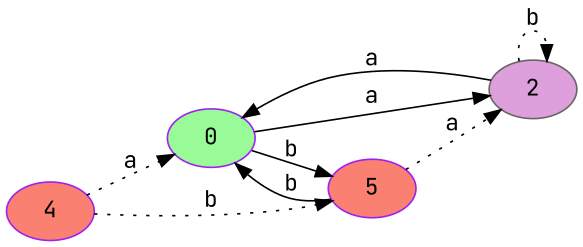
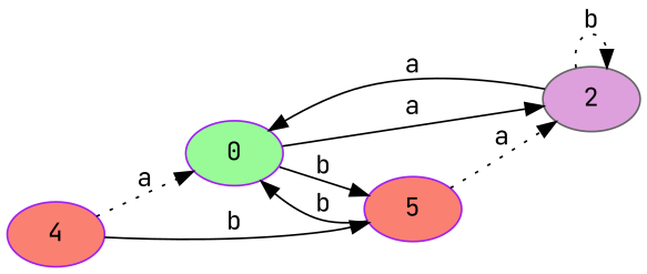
  digraph {
    d2tdocpreamble="\usetikzlibrary{automata}"
    d2tfigpreamble="\tikzstyle{every state}= [ draw=blue!50,very thick,fill=blue!20]  \tikzstyle{auto}= [fill=white]"
    fontname="JetBrains Mono"
    rankdir=LR
    ranksep=0.5
    node [color=purple fillcolor=salmon fontname="JetBrains Mono" style="state,filled"]
    edge [fontname="JetBrains Mono" lblstyle=auto style=solid topath="bend right"]
    n1 [fillcolor=palegreen label=0]
    n2 [label=5]
    n3 [color=gray40 fillcolor=plum label=2 style="state, initial, accepting,filled"]
    n4 [label=4]
    n1 -> n2 [label=b]
    n1 -> n3 [label=a]
    n2 -> n1 [label=b]
    n2 -> n3 [label=a style=dotted]
    n3 -> n1 [label=a]
    n3 -> n3 [label=b style=dotted topath="loop above"]
    n4 -> n1 [label=a style=dotted]
-   n4 -> n2 [label=b style=dotted]
+   n4 -> n2 [label=b]
  }
